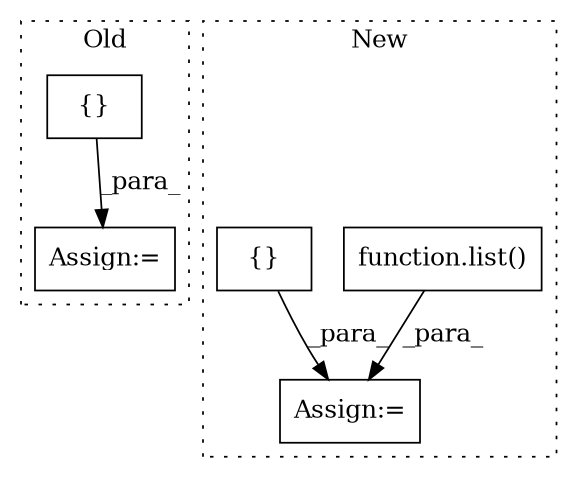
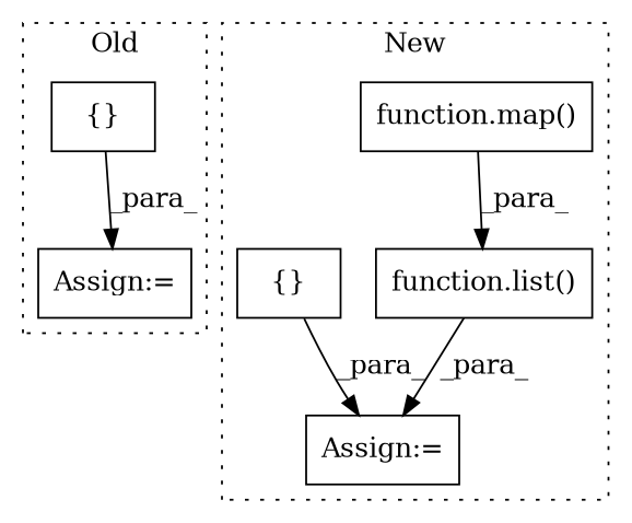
  digraph {
    node [a=68 l=3 shape=box]
    n1 [a=95 l="10,7" label="{}" s="2291,2349"]
    n2 [label="Assign:=" s=2288]
+   n3 [a=75 l="4,1" label="function.map()" s="4691,4738"]
    n4 [label="Assign:=" s=4748]
    n5 [a=75 l="5,1" label="function.list()" s="4761,4770"]
    n6 [a=59 l="1,0" label="{}" s="4841,4901"]
    subgraph cluster_1 {
      label=Old
      style=dotted
      n1
      n2
    }
    subgraph cluster_2 {
      label=New
      style=dotted
+     n3
      n4
      n5
      n6
    }
    n1 -> n2 [label=_para_]
+   n3 -> n5 [label=_para_]
    n5 -> n4 [label=_para_]
    n6 -> n4 [label=_para_]
  }
